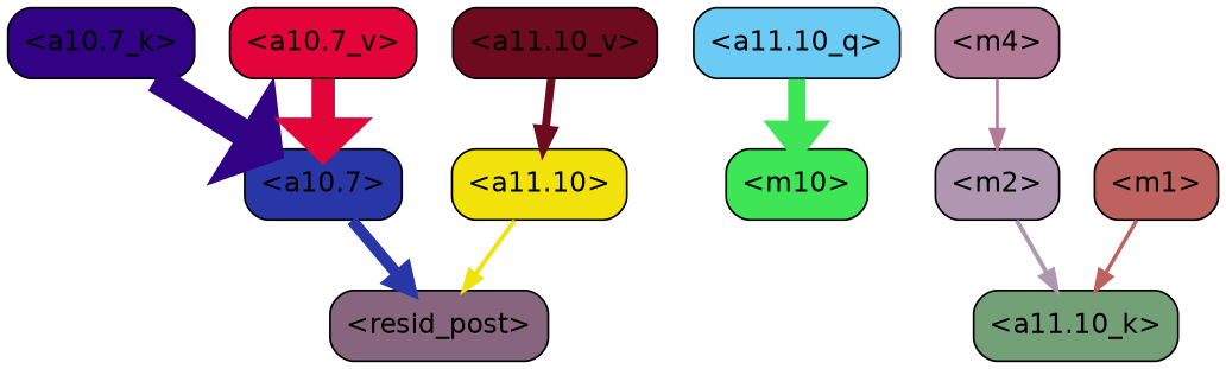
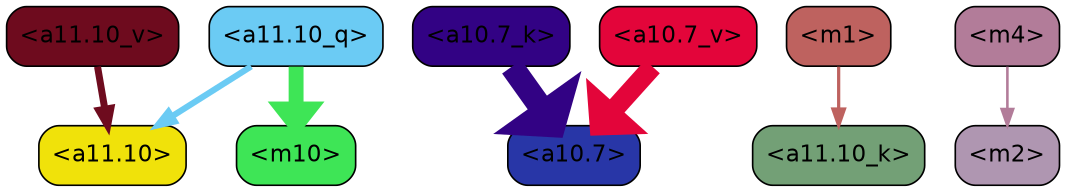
  strict digraph {
    splines=true
    node [color=black fontname=Helvetica shape=box style="filled, rounded"]
    "<a11.10>" [fillcolor="#f0e20a"]
-   "<resid_post>" [fillcolor="#87657f"]
    "<a10.7>" [fillcolor="#2836a7"]
    "<a11.10_q>" [fillcolor="#6bcbf4"]
    "<m10>" [fillcolor="#3ee556"]
    "<a11.10_k>" [fillcolor="#73a076"]
    "<a11.10_v>" [fillcolor="#6e0b1e"]
    "<m4>" [fillcolor="#b27c99"]
    "<m2>" [fillcolor="#af96b1"]
    "<m1>" [fillcolor="#be625f"]
    "<a10.7_k>" [fillcolor="#320284"]
    "<a10.7_v>" [fillcolor="#e3053a"]
-   "<a11.10>" -> "<resid_post>" [color="#f0e20a" penwidth=2.1870908737182617]
-   "<a10.7>" -> "<resid_post>" [color="#2836a7" penwidth=5.91640043258667]
+   "<a11.10_q>" -> "<a11.10>" [color="#6bcbf4" penwidth=3.7345781326293945]
    "<a11.10_q>" -> "<m10>" [color="#3ee556" penwidth=9.006220817565918]
    "<a11.10_v>" -> "<a11.10>" [color="#6e0b1e" penwidth=4.234584808349609]
    "<m4>" -> "<m2>" [color="#b27c99" penwidth=1.5611934661865234]
-   "<m2>" -> "<a11.10_k>" [color="#af96b1" penwidth=2.233745574951172]
    "<m1>" -> "<a11.10_k>" [color="#be625f" penwidth=1.9532585144042969]
    "<a10.7_k>" -> "<a10.7>" [color="#320284" penwidth=14.267318844795227]
    "<a10.7_v>" -> "<a10.7>" [color="#e3053a" penwidth=11.931080102920532]
  }
